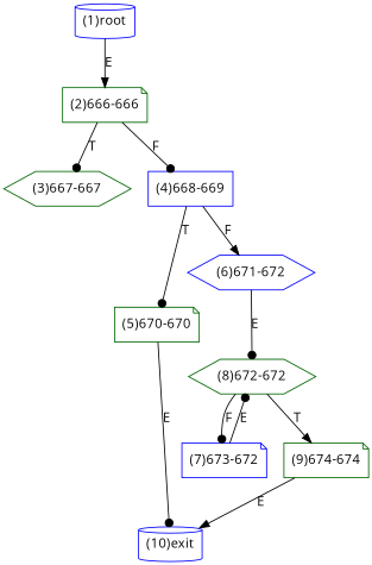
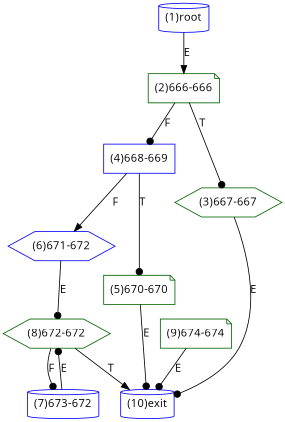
  digraph {
    fontname="Open Sans"
    node [color=blue fontname="Open Sans" shape=cylinder]
    edge [arrowhead=dot fontname="Open Sans"]
    n1 [label="(1)root"]
    n2 [color=darkgreen label="(2)666-666" shape=note]
    n3 [color=darkgreen label="(3)667-667" shape=hexagon]
    n4 [label="(4)668-669" shape=box]
    n5 [label="(10)exit"]
    n6 [color=darkgreen label="(5)670-670" shape=note]
    n7 [label="(6)671-672" shape=hexagon]
    n8 [color=darkgreen label="(8)672-672" shape=hexagon]
-   n9 [label="(7)673-672" shape=note]
+   n9 [label="(7)673-672"]
    n10 [color=darkgreen label="(9)674-674" shape=note]
    n1 -> n2 [arrowhead=normal label=E]
    n2 -> n3 [label=T]
    n2 -> n4 [label=F]
+   n3 -> n5 [label=E]
    n4 -> n6 [label=T]
    n4 -> n7 [arrowhead=normal label=F]
    n6 -> n5 [label=E]
    n7 -> n8 [label=E]
    n8 -> n9 [label=F]
-   n8 -> n10 [arrowhead=normal label=T]
+   n8 -> n5 [arrowhead=normal label=T]
    n9 -> n8 [label=E]
-   n10 -> n5 [arrowhead=normal label=E]
+   n10 -> n5 [label=E]
  }
